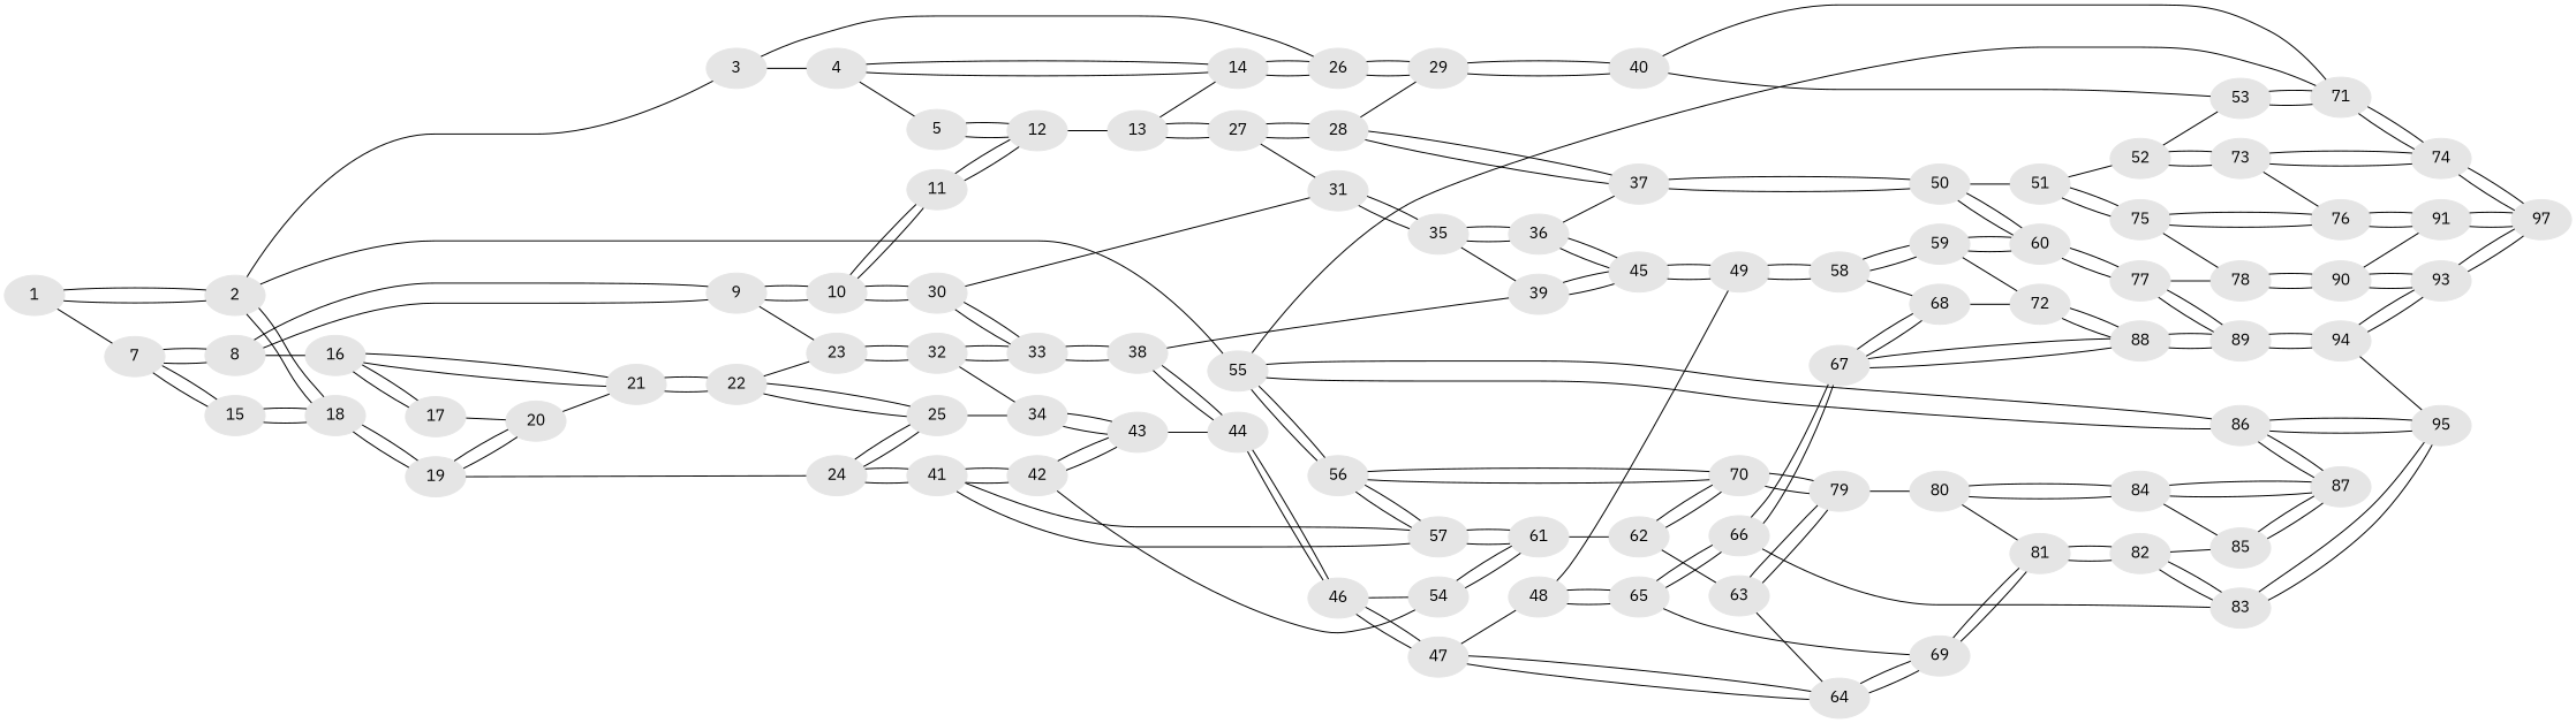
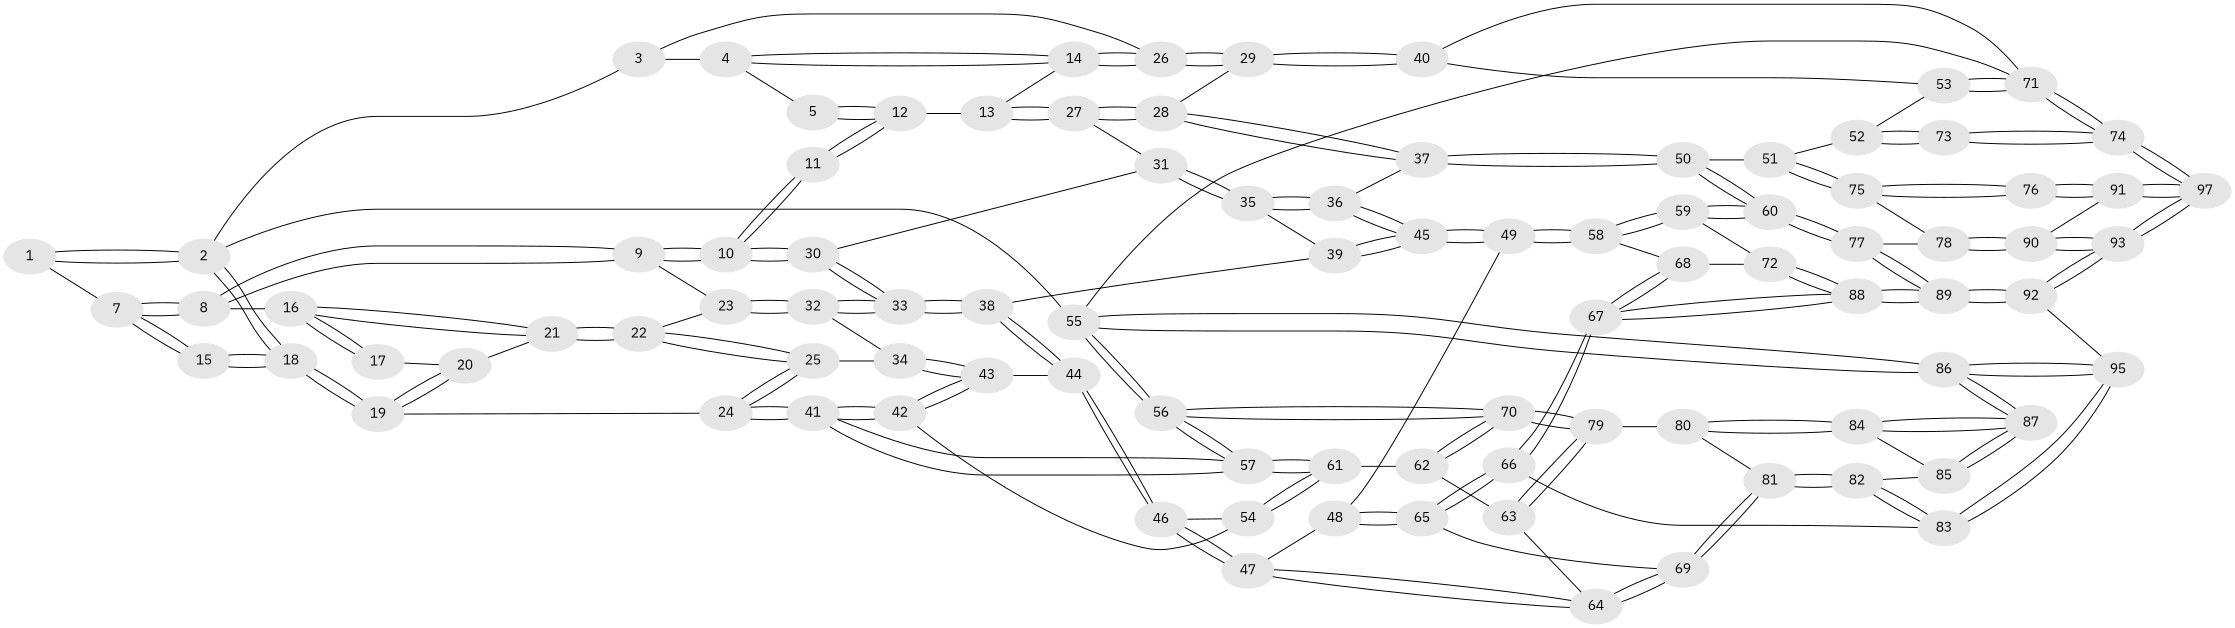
  graph {
    fontname="IBM Plex Sans"
    rankdir=LR
    node [color=gray90 fontname="IBM Plex Sans" style=filled]
    edge [fontname="IBM Plex Sans"]
    1
    2
    7
    3
    18
    55
    8
    15
    4
    26
    19
    71
    56
    86
    5
    14
    29
    40
    53
    12
    13
    11
    9
    16
    10
    23
    17
    21
    30
    32
    31
    33
    27
    28
    20
    22
    24
    25
    41
    34
    42
    57
    43
    37
    35
    50
    38
    36
    39
    44
    45
    49
    51
    60
    46
    74
    54
    61
    47
    58
    48
    64
    65
    69
    66
    59
    68
    52
    75
    77
    73
    76
    78
    62
    70
    95
    87
    79
    72
    88
    89
    63
    80
    81
    67
    83
    82
    n88 [label=97]
    91
    90
-   92 [label=94]
+   92
    93
    84
    85
    1 -- 2
    1 -- 2
    1 -- 7
    2 -- 3
    2 -- 18
    2 -- 18
    2 -- 55
    7 -- 8
    7 -- 8
    7 -- 15
    7 -- 15
    3 -- 4
    3 -- 26
    18 -- 19
    18 -- 19
    55 -- 71
    55 -- 56
    55 -- 56
    55 -- 86
    55 -- 86
    8 -- 9
    8 -- 9
    8 -- 16
    15 -- 18
    15 -- 18
    4 -- 5
    4 -- 14
    4 -- 14
    26 -- 29
    26 -- 29
    19 -- 20
    19 -- 20
    19 -- 24
    71 -- 74
    71 -- 74
    56 -- 57
    56 -- 57
    56 -- 70
    56 -- 70
    86 -- 95
    86 -- 95
    86 -- 87
    86 -- 87
    5 -- 12
    5 -- 12
    14 -- 26
    14 -- 26
    29 -- 40
    29 -- 40
    40 -- 71
    40 -- 53
    53 -- 71
    53 -- 71
    12 -- 13
    13 -- 14
    13 -- 27
    13 -- 27
    11 -- 12
    11 -- 12
    9 -- 10
    9 -- 10
    9 -- 23
    16 -- 17
    16 -- 17
    16 -- 21
    16 -- 21
    10 -- 11
    10 -- 11
    10 -- 30
    10 -- 30
    23 -- 32
    23 -- 32
    17 -- 20
    21 -- 22
    21 -- 22
    30 -- 31
    30 -- 33
    30 -- 33
    32 -- 33
    32 -- 33
    32 -- 34
    31 -- 35
    31 -- 35
    33 -- 38
    33 -- 38
    27 -- 31
    27 -- 28
    27 -- 28
    28 -- 29
    28 -- 37
    28 -- 37
    20 -- 21
    22 -- 23
    22 -- 25
    22 -- 25
    24 -- 25
    24 -- 25
    24 -- 41
    24 -- 41
    25 -- 34
    41 -- 42
    41 -- 42
    41 -- 57
    41 -- 57
    34 -- 43
    34 -- 43
    42 -- 43
    42 -- 43
    42 -- 54
    57 -- 61
    57 -- 61
    43 -- 44
    37 -- 50
    37 -- 50
    35 -- 36
    35 -- 36
    35 -- 39
    50 -- 51
    50 -- 60
    50 -- 60
    38 -- 39
    38 -- 44
    38 -- 44
    36 -- 37
    36 -- 45
    36 -- 45
    39 -- 45
    39 -- 45
    44 -- 46
    44 -- 46
    45 -- 49
    45 -- 49
    49 -- 58
    49 -- 58
    51 -- 52
    51 -- 75
    51 -- 75
    60 -- 77
    60 -- 77
    46 -- 54
    46 -- 47
    46 -- 47
    74 -- n88
    74 -- n88
    54 -- 61
    54 -- 61
    61 -- 62
    47 -- 48
    47 -- 64
    47 -- 64
    58 -- 59
    58 -- 59
    58 -- 68
    48 -- 49
    48 -- 65
    48 -- 65
    64 -- 69
    64 -- 69
    65 -- 69
    65 -- 66
    65 -- 66
    69 -- 81
    69 -- 81
    66 -- 67
    66 -- 67
    66 -- 83
    59 -- 60
    59 -- 60
    59 -- 72
    68 -- 72
    52 -- 53
    52 -- 73
    52 -- 73
    75 -- 76
    75 -- 76
    75 -- 78
    77 -- 78
    77 -- 89
    77 -- 89
    73 -- 74
    73 -- 74
-   73 -- 76
    76 -- 91
    76 -- 91
    78 -- 90
    78 -- 90
    62 -- 70
    62 -- 70
    62 -- 63
    70 -- 79
    70 -- 79
    79 -- 80
    72 -- 88
    72 -- 88
    88 -- 89
    88 -- 89
    89 -- 92
    89 -- 92
    63 -- 64
    63 -- 79
    63 -- 79
    80 -- 81
    80 -- 84
    80 -- 84
    81 -- 82
    81 -- 82
    67 -- 68
    67 -- 68
    67 -- 88
    67 -- 88
    83 -- 95
    83 -- 95
    82 -- 83
    82 -- 83
    82 -- 85
    91 -- n88
    91 -- n88
    90 -- 91
    90 -- 93
    90 -- 93
    92 -- 95
    92 -- 93
    92 -- 93
    93 -- n88
    93 -- n88
    84 -- 87
    84 -- 87
    84 -- 85
    85 -- 87
    85 -- 87
  }
